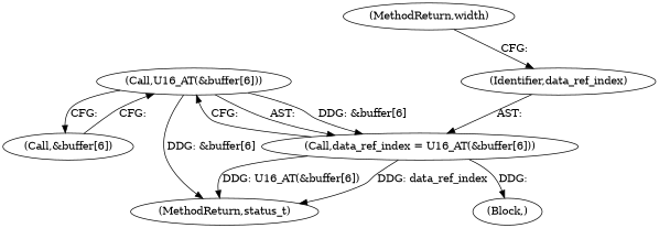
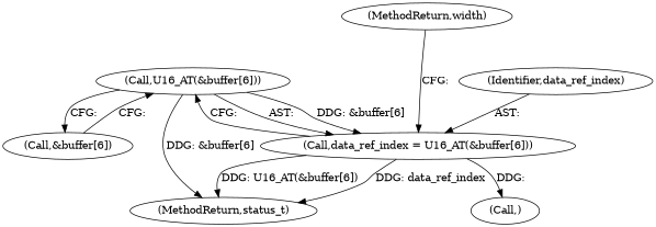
  digraph {
    n1 [label="(Call,U16_AT(&buffer[6]))"]
    n2 [label="(Call,data_ref_index = U16_AT(&buffer[6]))"]
    n3 [label="(Call,&buffer[6])"]
    n4 [label="(MethodReturn,status_t)"]
-   n5 [label="(Block,)"]
+   n5 [label="(Call,)"]
    n6 [label="(Identifier,data_ref_index)"]
    n7 [label="(MethodReturn,width)"]
    n1 -> n2 [label="AST: "]
    n1 -> n2 [label="DDG: &buffer[6]"]
    n1 -> n3 [label="CFG: "]
    n1 -> n4 [label="DDG: &buffer[6]"]
    n2 -> n1 [label="CFG: "]
    n2 -> n4 [label="DDG: data_ref_index"]
    n2 -> n4 [label="DDG: U16_AT(&buffer[6])"]
    n2 -> n5 [label="DDG: "]
    n3 -> n1 [label="CFG: "]
    n6 -> n2 [label="AST: "]
-   n7 -> n6 [label="CFG: "]
+   n7 -> n2 [label="CFG: "]
  }
